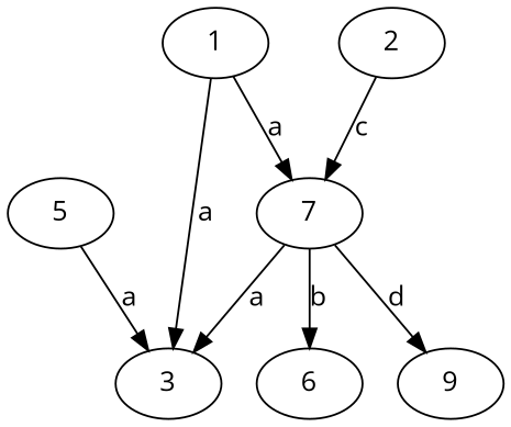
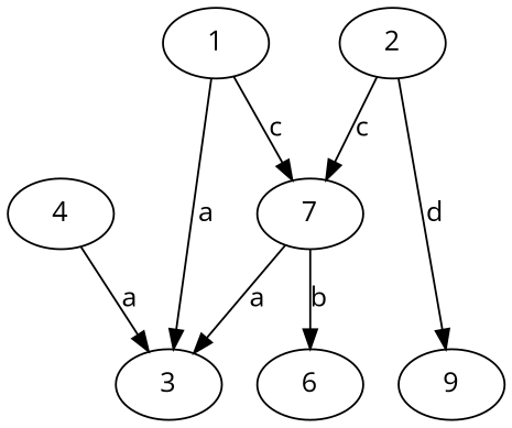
  strict digraph {
    fontname="Open Sans"
    node [fontname="Open Sans"]
    edge [fontname="Open Sans"]
-   4 [label=5]
+   4
    3
    7
    n4 [label=6]
    9
    2
    1
    4 -> 3 [label=a]
    7 -> 3 [label=a]
    7 -> n4 [label=b]
-   7 -> 9 [label=d]
+   2 -> 9 [label=d]
    2 -> 7 [label=c]
    1 -> 3 [label=a]
-   1 -> 7 [label=a]
+   1 -> 7 [label=c]
  }
